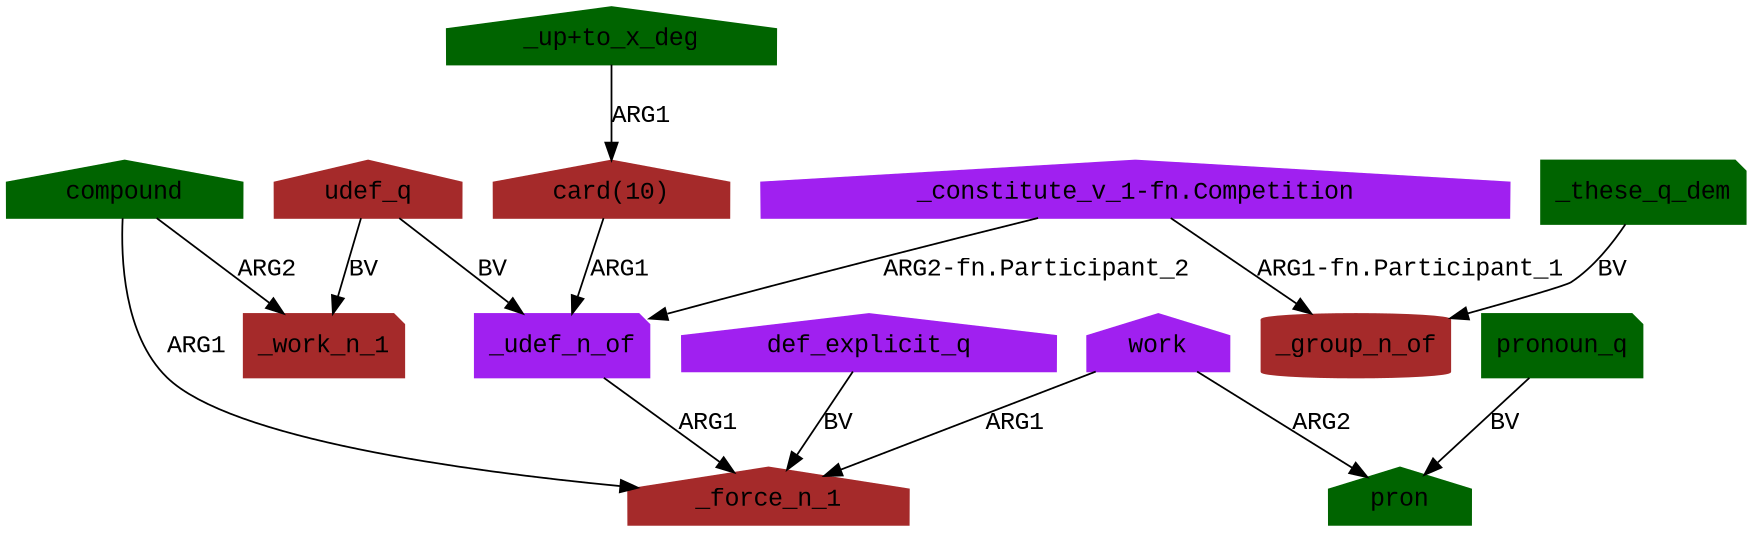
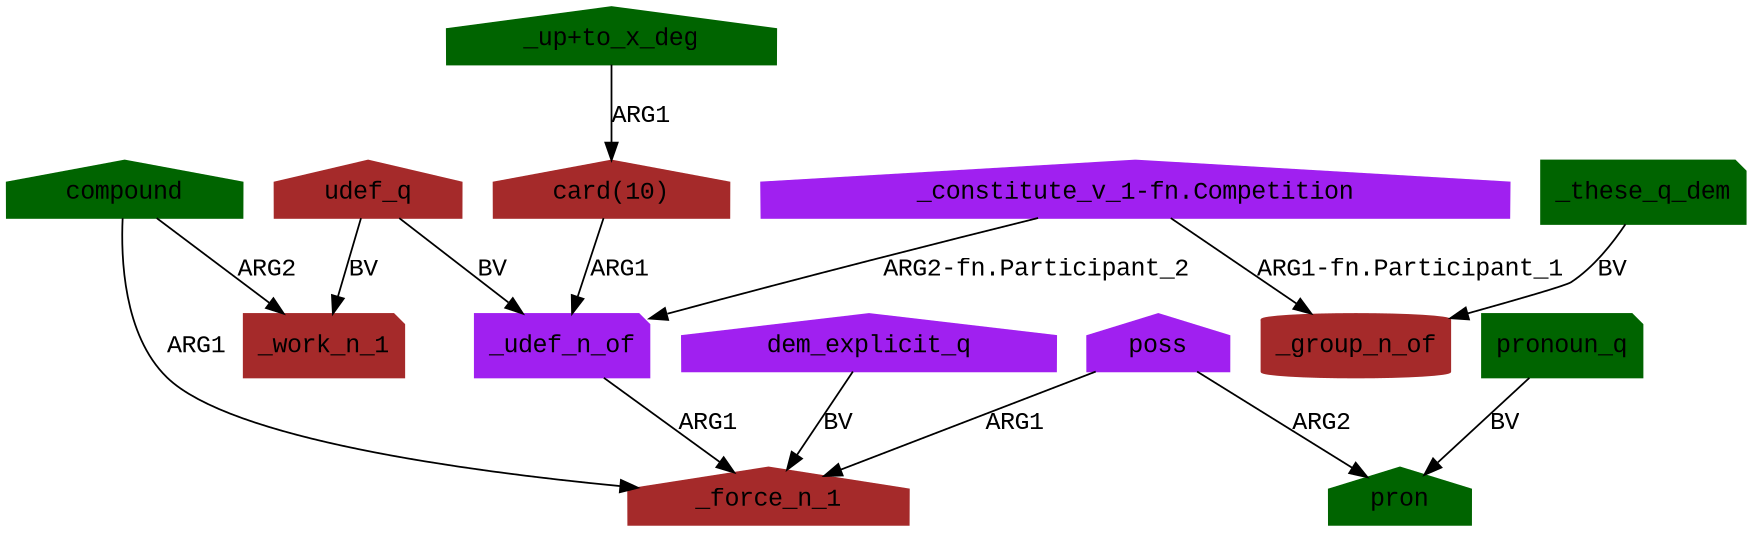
  digraph {
    fontname="Liberation Mono"
    node [color=brown fontname="Liberation Mono" shape=house style=filled]
    edge [fontname="Liberation Mono"]
    _work_n_1 [shape=note]
    compound [color=darkgreen]
    _force_n_1
-   poss [color=purple label=work]
+   poss [color=purple]
    pron [color=darkgreen]
    udef_q
    n7 [color=purple label=_udef_n_of shape=note]
    _these_q_dem [color=darkgreen shape=note]
    _group_n_of [shape=cylinder]
    "_constitute_v_1-fn.Competition" [color=purple]
    "card(10)"
    "_up+to_x_deg" [color=darkgreen]
    pronoun_q [color=darkgreen shape=note]
-   def_explicit_q [color=purple]
+   def_explicit_q [color=purple label=dem_explicit_q]
    compound -> _work_n_1 [label=ARG2]
    compound -> _force_n_1 [label=ARG1]
    poss -> _force_n_1 [label=ARG1]
    poss -> pron [label=ARG2]
    udef_q -> _work_n_1 [label=BV]
    udef_q -> n7 [label=BV]
    n7 -> _force_n_1 [label=ARG1]
    _these_q_dem -> _group_n_of [label=BV]
    "_constitute_v_1-fn.Competition" -> n7 [label="ARG2-fn.Participant_2"]
    "_constitute_v_1-fn.Competition" -> _group_n_of [label="ARG1-fn.Participant_1"]
    "card(10)" -> n7 [label=ARG1]
    "_up+to_x_deg" -> "card(10)" [label=ARG1]
    pronoun_q -> pron [label=BV]
    def_explicit_q -> _force_n_1 [label=BV]
  }
